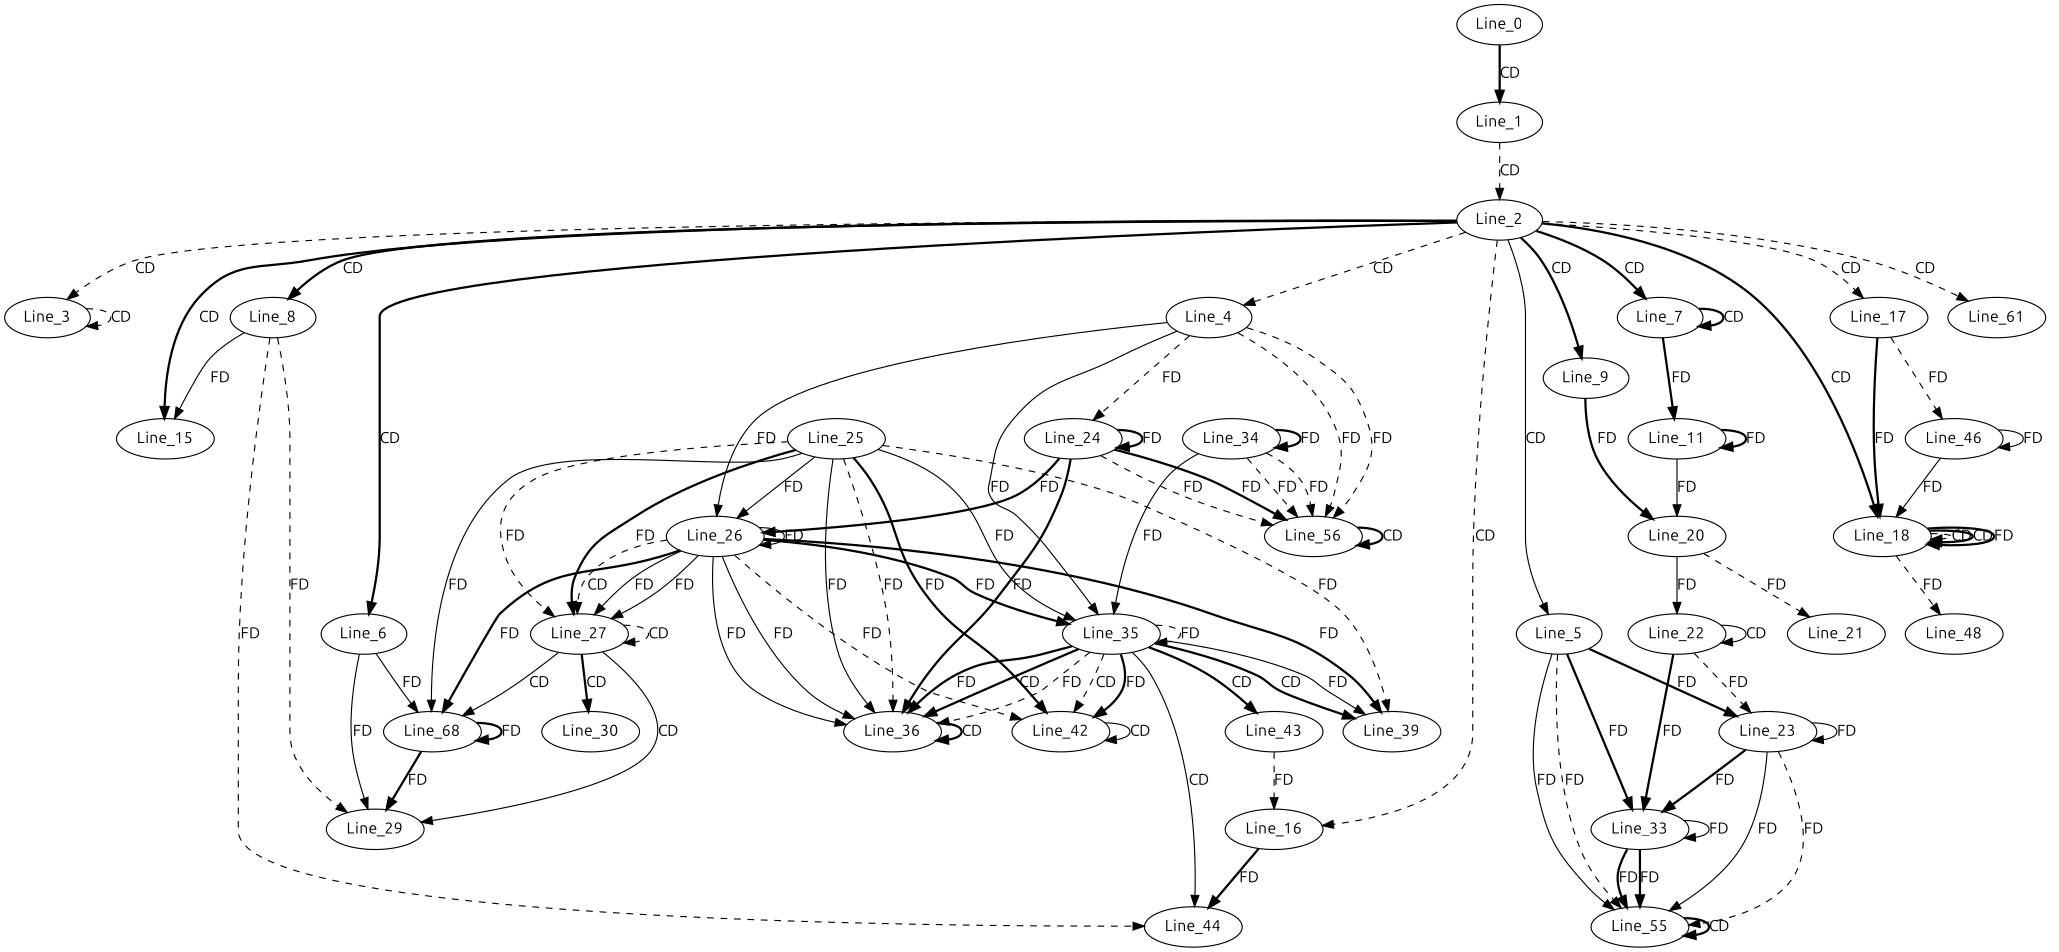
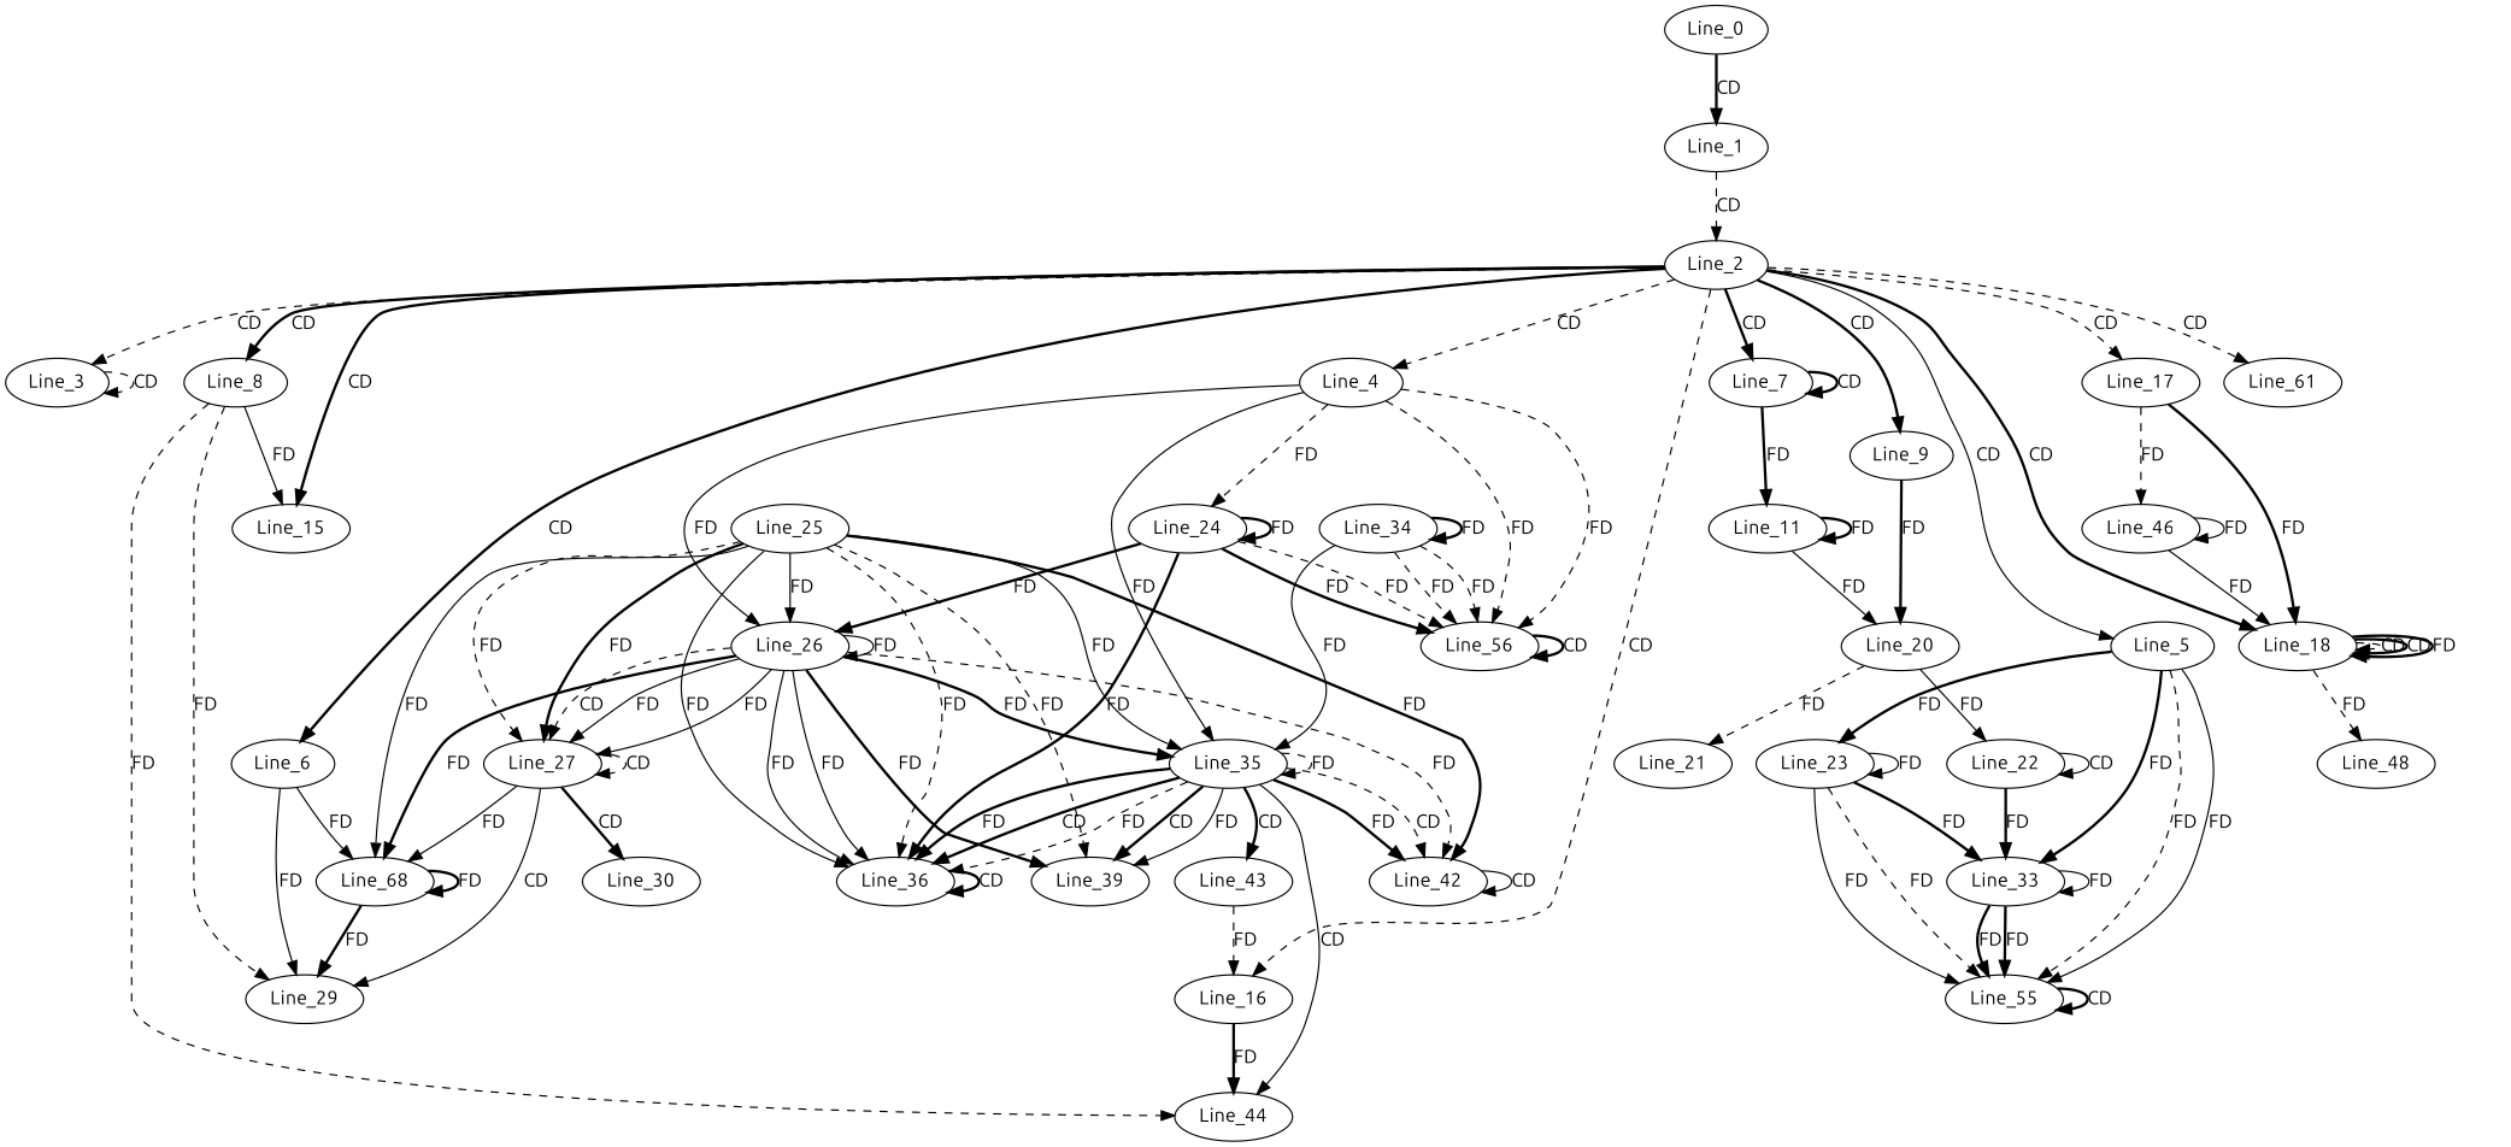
  digraph {
    fontname=Ubuntu
    node [fontname=Ubuntu]
    edge [fontname=Ubuntu style=bold]
    Line_0
    Line_1
    Line_2
    Line_3
    Line_4
    Line_5
    Line_6
    Line_7
    Line_8
    Line_9
    Line_15
    Line_16
    Line_17
    Line_18
    Line_61
    Line_24
    Line_26
    Line_35
    Line_56
    Line_23
    Line_33
    Line_55
    n23 [label=Line_68]
    Line_29
    Line_11
    Line_44
    Line_20
    Line_46
    Line_48
    Line_36
    Line_27
    Line_39
    Line_42
    Line_43
    Line_21
    Line_22
    Line_30
    Line_25
    Line_34
    Line_0 -> Line_1 [label=CD]
    Line_1 -> Line_2 [label=CD style=dashed]
    Line_2 -> Line_3 [label=CD style=dashed]
    Line_2 -> Line_4 [label=CD style=dashed]
    Line_2 -> Line_5 [label=CD style=solid]
    Line_2 -> Line_6 [label=CD]
    Line_2 -> Line_7 [label=CD]
    Line_2 -> Line_8 [label=CD]
    Line_2 -> Line_9 [label=CD]
    Line_2 -> Line_15 [label=CD]
    Line_2 -> Line_16 [label=CD style=dashed]
    Line_2 -> Line_17 [label=CD style=dashed]
    Line_2 -> Line_18 [label=CD]
    Line_2 -> Line_61 [label=CD style=dashed]
    Line_3 -> Line_3 [label=CD style=dashed]
    Line_4 -> Line_24 [label=FD style=dashed]
    Line_4 -> Line_26 [label=FD style=solid]
    Line_4 -> Line_35 [label=FD style=solid]
    Line_4 -> Line_56 [label=FD style=dashed]
    Line_4 -> Line_56 [label=FD style=dashed]
    Line_5 -> Line_23 [label=FD]
    Line_5 -> Line_33 [label=FD]
    Line_5 -> Line_55 [label=FD style=dashed]
    Line_5 -> Line_55 [label=FD style=solid]
    Line_6 -> n23 [label=FD style=solid]
    Line_6 -> Line_29 [label=FD style=solid]
    Line_7 -> Line_7 [label=CD]
    Line_7 -> Line_11 [label=FD]
    Line_8 -> Line_15 [label=FD style=solid]
    Line_8 -> Line_29 [label=FD style=dashed]
    Line_8 -> Line_44 [label=FD style=dashed]
    Line_9 -> Line_20 [label=FD]
    Line_16 -> Line_44 [label=FD]
    Line_17 -> Line_18 [label=FD]
    Line_17 -> Line_46 [label=FD style=dashed]
    Line_18 -> Line_18 [label=CD style=dashed]
    Line_18 -> Line_18 [label=CD]
    Line_18 -> Line_18 [label=FD]
    Line_18 -> Line_48 [label=FD style=dashed]
    Line_24 -> Line_24 [label=FD]
    Line_24 -> Line_26 [label=FD]
    Line_24 -> Line_56 [label=FD]
    Line_24 -> Line_56 [label=FD style=dashed]
    Line_24 -> Line_36 [label=FD]
    Line_26 -> Line_26 [label=FD style=solid]
    Line_26 -> Line_35 [label=FD]
    Line_26 -> n23 [label=FD]
    Line_26 -> Line_36 [label=FD style=solid]
    Line_26 -> Line_36 [label=FD style=solid]
    Line_26 -> Line_27 [label=CD style=dashed]
    Line_26 -> Line_27 [label=FD style=solid]
    Line_26 -> Line_27 [label=FD style=solid]
    Line_26 -> Line_39 [label=FD]
    Line_26 -> Line_42 [label=FD style=dashed]
    Line_35 -> Line_35 [label=FD style=dashed]
    Line_35 -> Line_44 [label=CD style=solid]
    Line_35 -> Line_36 [label=CD]
    Line_35 -> Line_36 [label=FD style=dashed]
    Line_35 -> Line_36 [label=FD]
    Line_35 -> Line_39 [label=CD]
    Line_35 -> Line_39 [label=FD style=solid]
    Line_35 -> Line_42 [label=CD style=dashed]
    Line_35 -> Line_42 [label=FD]
    Line_35 -> Line_43 [label=CD]
    Line_56 -> Line_56 [label=CD]
    Line_23 -> Line_23 [label=FD style=solid]
    Line_23 -> Line_33 [label=FD]
    Line_23 -> Line_55 [label=FD style=dashed]
    Line_23 -> Line_55 [label=FD style=solid]
    Line_33 -> Line_33 [label=FD style=solid]
    Line_33 -> Line_55 [label=FD]
    Line_33 -> Line_55 [label=FD]
    Line_55 -> Line_55 [label=CD]
    n23 -> n23 [label=FD]
    n23 -> Line_29 [label=FD]
    Line_11 -> Line_11 [label=FD]
    Line_11 -> Line_20 [label=FD style=solid]
    Line_20 -> Line_21 [label=FD style=dashed]
    Line_20 -> Line_22 [label=FD style=solid]
    Line_46 -> Line_18 [label=FD style=solid]
    Line_46 -> Line_46 [label=FD style=solid]
    Line_36 -> Line_36 [label=CD]
-   Line_27 -> n23 [label=CD style=solid]
+   Line_27 -> n23 [label=FD style=solid]
    Line_27 -> Line_29 [label=CD style=solid]
    Line_27 -> Line_27 [label=CD style=dashed]
    Line_27 -> Line_30 [label=CD]
    Line_42 -> Line_42 [label=CD style=solid]
    Line_43 -> Line_16 [label=FD style=dashed]
-   Line_22 -> Line_23 [label=FD style=dashed]
    Line_22 -> Line_33 [label=FD]
    Line_22 -> Line_22 [label=CD style=solid]
    Line_25 -> Line_26 [label=FD style=solid]
    Line_25 -> Line_35 [label=FD style=solid]
    Line_25 -> n23 [label=FD style=solid]
    Line_25 -> Line_36 [label=FD style=solid]
    Line_25 -> Line_36 [label=FD style=dashed]
    Line_25 -> Line_27 [label=FD style=dashed]
    Line_25 -> Line_27 [label=FD]
    Line_25 -> Line_39 [label=FD style=dashed]
    Line_25 -> Line_42 [label=FD]
    Line_34 -> Line_35 [label=FD style=solid]
    Line_34 -> Line_56 [label=FD style=dashed]
    Line_34 -> Line_56 [label=FD style=dashed]
    Line_34 -> Line_34 [label=FD]
  }
